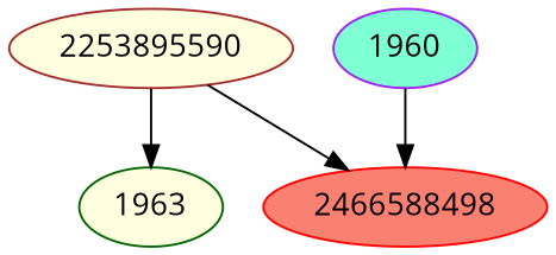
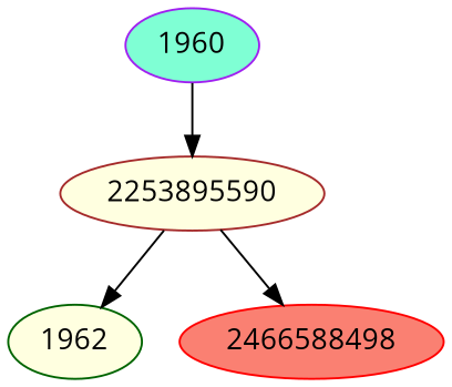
  strict digraph {
    fontname="Open Sans"
    node [fillcolor=lightyellow fontname="Open Sans" style=filled]
    edge [arrowhead=normal fontname="Open Sans"]
-   1963 [color=darkgreen]
+   1963 [color=darkgreen label=1962]
    2253895590 [color=brown]
    2466588498 [color=red fillcolor=salmon]
    1960 [color=purple fillcolor=aquamarine]
    2253895590 -> 1963
    2253895590 -> 2466588498
-   1960 -> 2466588498
+   1960 -> 2253895590
  }
